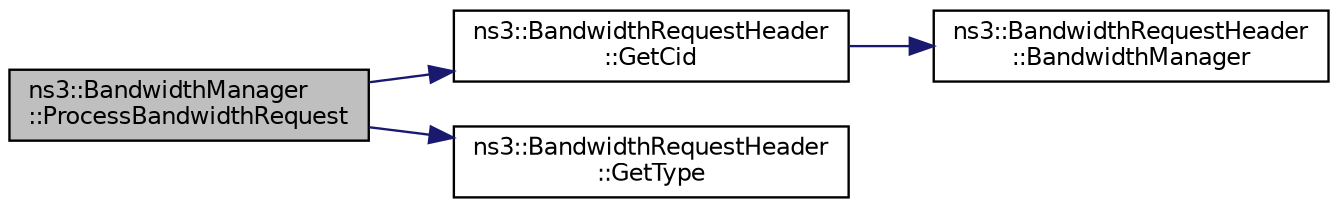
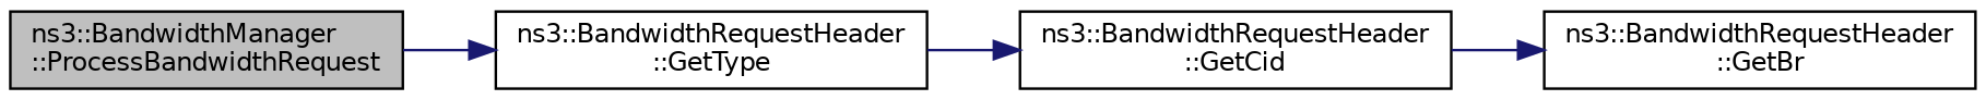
  digraph {
    rankdir=LR
    node [color=black fillcolor=white fontname=Helvetica fontsize=10 shape=record style=filled]
    edge [color=midnightblue fontname=Helvetica fontsize=10 labelfontname=Helvetica labelfontsize=10 style=solid]
    n1 [fillcolor=grey75 fontcolor=black height=0.2 label="ns3::BandwidthManager\l::ProcessBandwidthRequest" width=0.4]
    n2 [height=0.2 label="ns3::BandwidthRequestHeader\l::GetCid" width=0.4]
    n3 [height=0.2 label="ns3::BandwidthRequestHeader\l::GetType" width=0.4]
-   n4 [height=0.2 label="ns3::BandwidthRequestHeader\l::BandwidthManager" width=0.4]
-   n1 -> n2
+   n4 [height=0.2 label="ns3::BandwidthRequestHeader\l::GetBr" width=0.4]
+   n3 -> n2
    n1 -> n3
    n2 -> n4
  }
